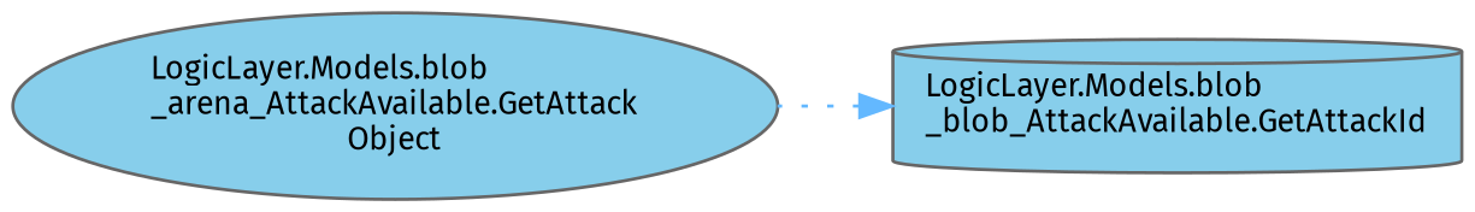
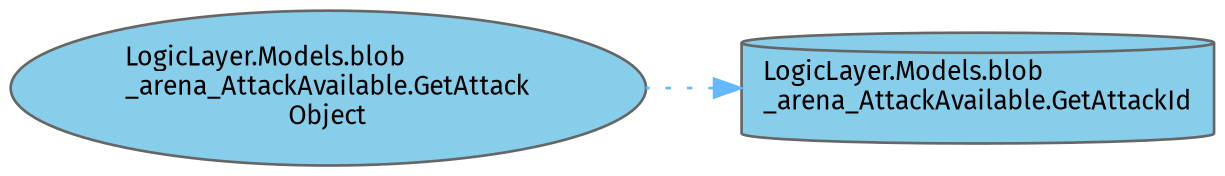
  digraph {
    rankdir=RL
    fontname="Fira Sans"
    node [fillcolor=skyblue fontname="Fira Sans" fontsize=10 style=filled]
-   n1 [color=gray40 fontcolor=black height=0.2 label="LogicLayer.Models.blob\l_blob_AttackAvailable.GetAttackId" shape=cylinder width=0.4]
+   n1 [color=gray40 fontcolor=black height=0.2 label="LogicLayer.Models.blob\l_arena_AttackAvailable.GetAttackId" shape=cylinder width=0.4]
    n2 [color=grey40 height=0.2 label="LogicLayer.Models.blob\l_arena_AttackAvailable.GetAttack\lObject" shape=ellipse width=0.4]
    n1 -> n2 [color=steelblue1 dir=back fontname="Fira Sans" fontsize=10 labelfontname=Helvetica labelfontsize=10 style=dotted]
  }
